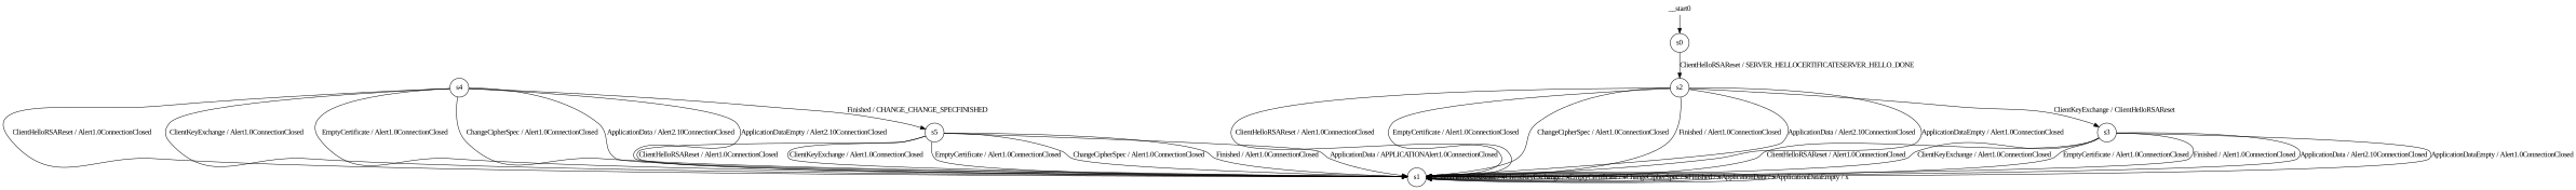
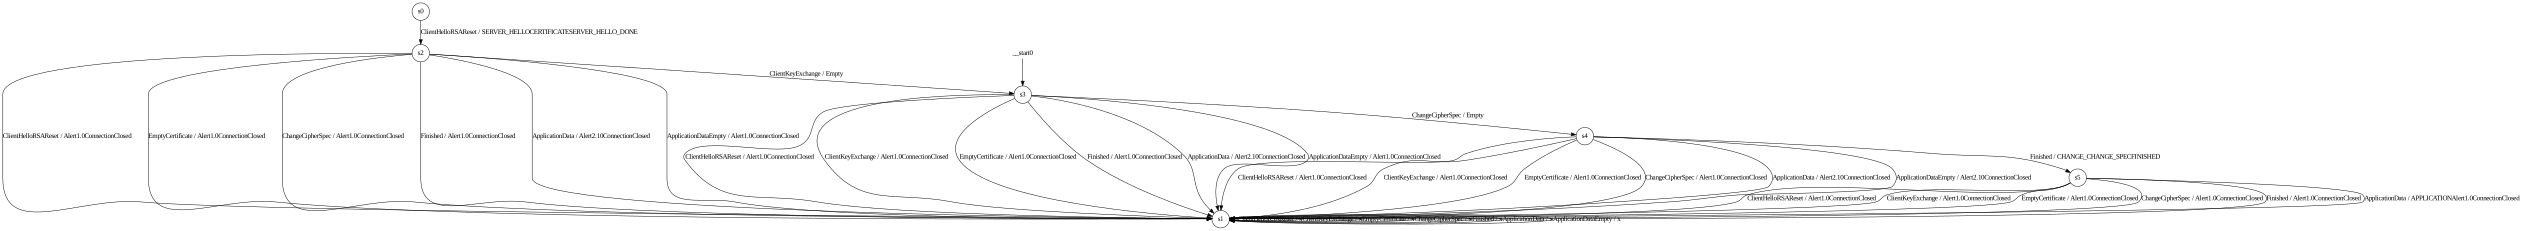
  digraph {
    fontname="Liberation Serif"
    node [fontname="Liberation Serif" shape=circle]
    edge [fontname="Liberation Serif"]
    n1 [label=s0]
    n2 [label=s2]
    n3 [label=s1]
    n4 [label=s3]
    n5 [label=s4]
    n6 [label=s5]
    __start0 [height=0 shape=none width=0]
    n1 -> n2 [label="ClientHelloRSAReset / SERVER_HELLOCERTIFICATESERVER_HELLO_DONE"]
    n2 -> n3 [label="ClientHelloRSAReset / Alert1.0ConnectionClosed"]
    n2 -> n3 [label="EmptyCertificate / Alert1.0ConnectionClosed"]
    n2 -> n3 [label="ChangeCipherSpec / Alert1.0ConnectionClosed"]
    n2 -> n3 [label="Finished / Alert1.0ConnectionClosed"]
    n2 -> n3 [label="ApplicationData / Alert2.10ConnectionClosed"]
    n2 -> n3 [label="ApplicationDataEmpty / Alert1.0ConnectionClosed"]
-   n2 -> n4 [label="ClientKeyExchange / ClientHelloRSAReset"]
+   n2 -> n4 [label="ClientKeyExchange / Empty"]
    n3 -> n3 [label="ClientHelloRSAReset / x"]
    n3 -> n3 [label="ClientKeyExchange / x"]
    n3 -> n3 [label="EmptyCertificate / x"]
    n3 -> n3 [label="ChangeCipherSpec / x"]
    n3 -> n3 [label="Finished / x"]
    n3 -> n3 [label="ApplicationData / x"]
    n3 -> n3 [label="ApplicationDataEmpty / x"]
    n4 -> n3 [label="ClientHelloRSAReset / Alert1.0ConnectionClosed"]
    n4 -> n3 [label="ClientKeyExchange / Alert1.0ConnectionClosed"]
    n4 -> n3 [label="EmptyCertificate / Alert1.0ConnectionClosed"]
    n4 -> n3 [label="Finished / Alert1.0ConnectionClosed"]
    n4 -> n3 [label="ApplicationData / Alert2.10ConnectionClosed"]
    n4 -> n3 [label="ApplicationDataEmpty / Alert1.0ConnectionClosed"]
+   n4 -> n5 [label="ChangeCipherSpec / Empty"]
    n5 -> n3 [label="ClientHelloRSAReset / Alert1.0ConnectionClosed"]
    n5 -> n3 [label="ClientKeyExchange / Alert1.0ConnectionClosed"]
    n5 -> n3 [label="EmptyCertificate / Alert1.0ConnectionClosed"]
    n5 -> n3 [label="ChangeCipherSpec / Alert1.0ConnectionClosed"]
    n5 -> n3 [label="ApplicationData / Alert2.10ConnectionClosed"]
    n5 -> n3 [label="ApplicationDataEmpty / Alert2.10ConnectionClosed"]
    n5 -> n6 [label="Finished / CHANGE_CHANGE_SPECFINISHED"]
    n6 -> n3 [label="ClientHelloRSAReset / Alert1.0ConnectionClosed"]
    n6 -> n3 [label="ClientKeyExchange / Alert1.0ConnectionClosed"]
    n6 -> n3 [label="EmptyCertificate / Alert1.0ConnectionClosed"]
    n6 -> n3 [label="ChangeCipherSpec / Alert1.0ConnectionClosed"]
    n6 -> n3 [label="Finished / Alert1.0ConnectionClosed"]
    n6 -> n3 [label="ApplicationData / APPLICATIONAlert1.0ConnectionClosed"]
-   __start0 -> n1
+   __start0 -> n4
  }
